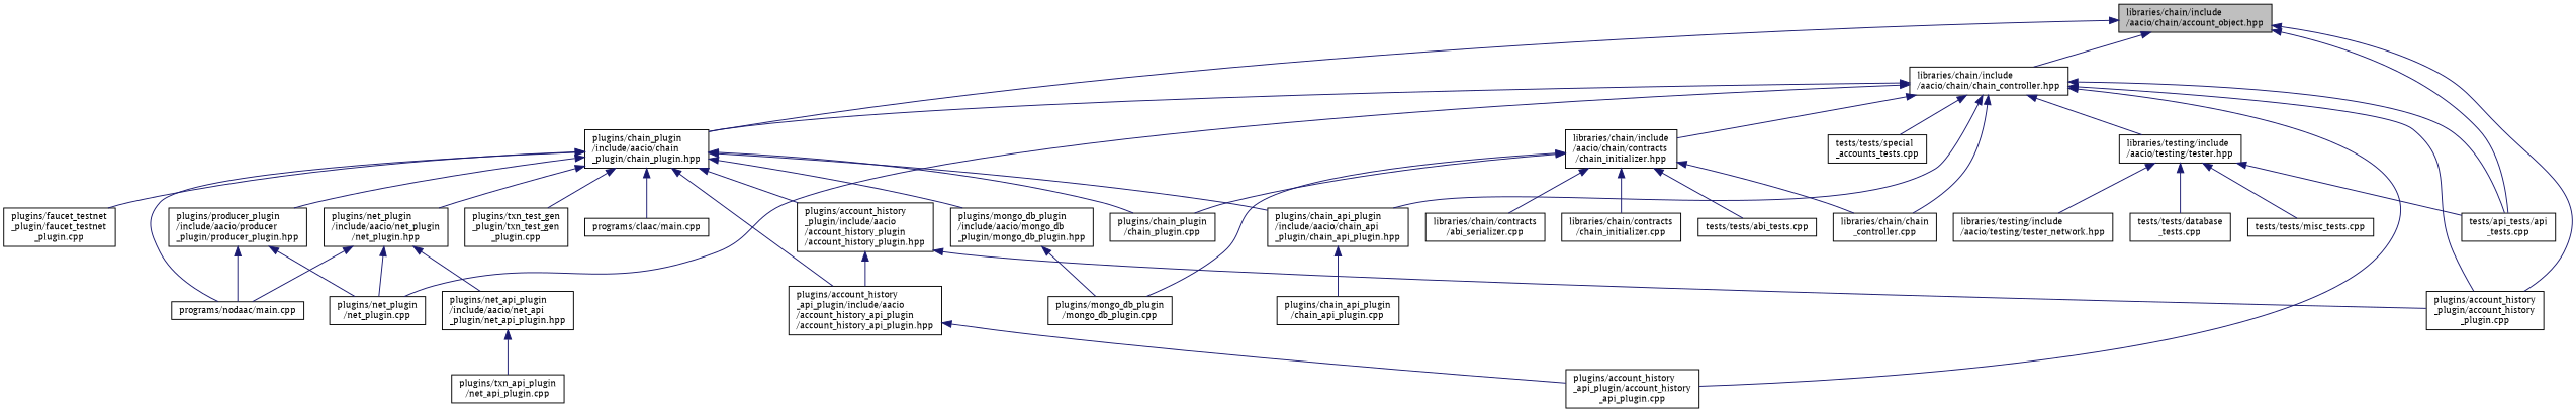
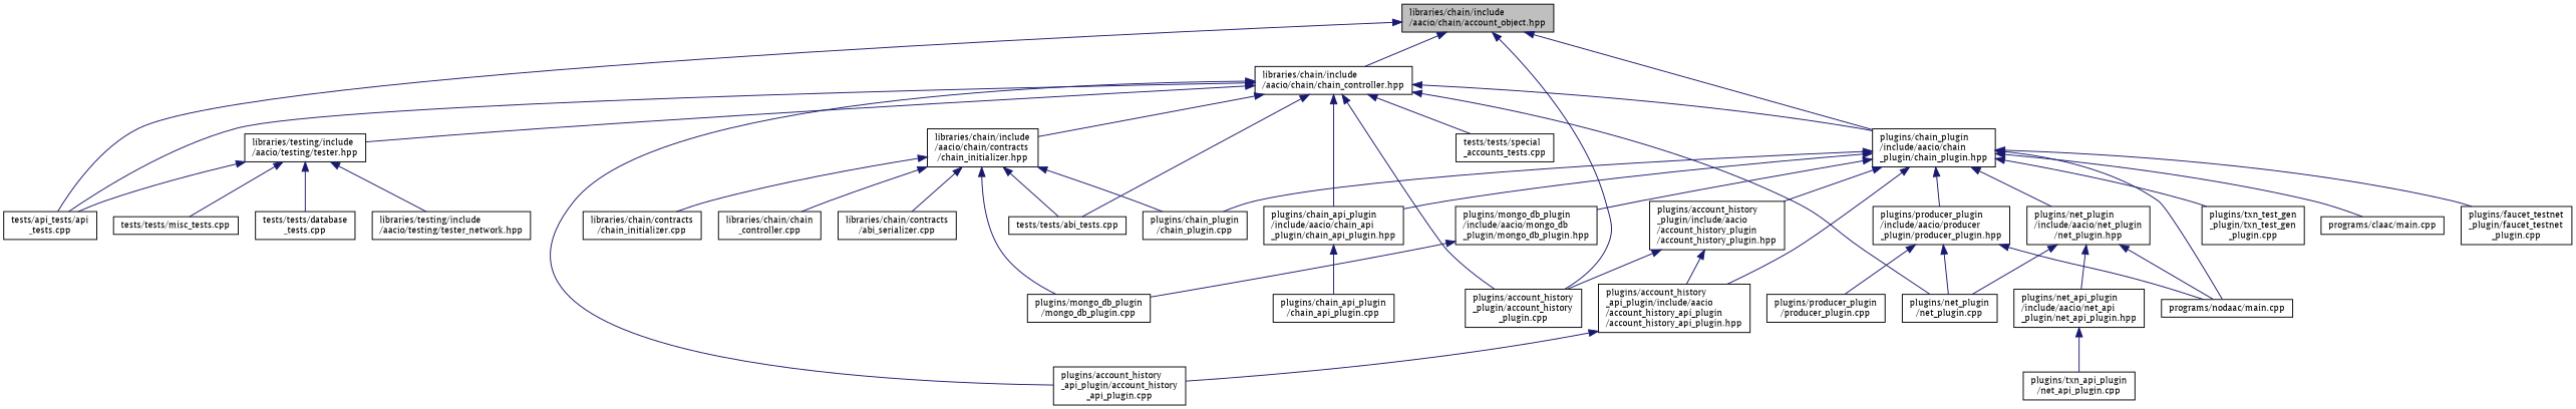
  digraph {
    fontname="PT Serif"
    node [color=black fillcolor=white fontname="PT Serif" fontsize=10 shape=record style=filled]
    edge [color=midnightblue dir=back fontname="PT Serif" fontsize=10 labelfontname=Helvetica labelfontsize=10 style=solid]
    n1 [fillcolor=grey75 fontcolor=black height=0.2 label="libraries/chain/include\l/aacio/chain/account_object.hpp" width=0.4]
    n2 [height=0.2 label="libraries/chain/include\l/aacio/chain/chain_controller.hpp" width=0.4]
    n3 [height=0.2 label="tests/api_tests/api\l_tests.cpp" width=0.4]
    n4 [height=0.2 label="plugins/account_history\l_plugin/account_history\l_plugin.cpp" width=0.4]
    n5 [height=0.2 label="plugins/chain_plugin\l/include/aacio/chain\l_plugin/chain_plugin.hpp" width=0.4]
    n6 [height=0.2 label="libraries/chain/chain\l_controller.cpp" width=0.4]
    n7 [height=0.2 label="libraries/chain/include\l/aacio/chain/contracts\l/chain_initializer.hpp" width=0.4]
    n8 [height=0.2 label="libraries/testing/include\l/aacio/testing/tester.hpp" width=0.4]
    n9 [height=0.2 label="tests/tests/special\l_accounts_tests.cpp" width=0.4]
    n10 [height=0.2 label="plugins/account_history\l_api_plugin/account_history\l_api_plugin.cpp" width=0.4]
    n11 [height=0.2 label="plugins/chain_api_plugin\l/include/aacio/chain_api\l_plugin/chain_api_plugin.hpp" width=0.4]
    n12 [height=0.2 label="plugins/net_plugin\l/net_plugin.cpp" width=0.4]
    n13 [height=0.2 label="plugins/chain_plugin\l/chain_plugin.cpp" width=0.4]
    n14 [height=0.2 label="plugins/account_history\l_api_plugin/include/aacio\l/account_history_api_plugin\l/account_history_api_plugin.hpp" width=0.4]
    n15 [height=0.2 label="plugins/account_history\l_plugin/include/aacio\l/account_history_plugin\l/account_history_plugin.hpp" width=0.4]
    n16 [height=0.2 label="plugins/faucet_testnet\l_plugin/faucet_testnet\l_plugin.cpp" width=0.4]
    n17 [height=0.2 label="plugins/mongo_db_plugin\l/include/aacio/mongo_db\l_plugin/mongo_db_plugin.hpp" width=0.4]
    n18 [height=0.2 label="plugins/net_plugin\l/include/aacio/net_plugin\l/net_plugin.hpp" width=0.4]
    n19 [height=0.2 label="programs/nodaac/main.cpp" width=0.4]
    n20 [height=0.2 label="plugins/producer_plugin\l/include/aacio/producer\l_plugin/producer_plugin.hpp" width=0.4]
    n21 [height=0.2 label="plugins/txn_test_gen\l_plugin/txn_test_gen\l_plugin.cpp" width=0.4]
    n22 [height=0.2 label="programs/claac/main.cpp" width=0.4]
    n23 [height=0.2 label="libraries/chain/contracts\l/abi_serializer.cpp" width=0.4]
    n24 [height=0.2 label="libraries/chain/contracts\l/chain_initializer.cpp" width=0.4]
    n25 [height=0.2 label="plugins/mongo_db_plugin\l/mongo_db_plugin.cpp" width=0.4]
    n26 [height=0.2 label="tests/tests/abi_tests.cpp" width=0.4]
    n27 [height=0.2 label="libraries/testing/include\l/aacio/testing/tester_network.hpp" width=0.4]
    n28 [height=0.2 label="tests/tests/database\l_tests.cpp" width=0.4]
    n29 [height=0.2 label="tests/tests/misc_tests.cpp" width=0.4]
    n30 [height=0.2 label="plugins/chain_api_plugin\l/chain_api_plugin.cpp" width=0.4]
    n31 [height=0.2 label="plugins/net_api_plugin\l/include/aacio/net_api\l_plugin/net_api_plugin.hpp" width=0.4]
+   n32 [height=0.2 label="plugins/producer_plugin\l/producer_plugin.cpp" width=0.4]
    n33 [height=0.2 label="plugins/txn_api_plugin\l/net_api_plugin.cpp" width=0.4]
    n1 -> n2
    n1 -> n3
    n1 -> n4
    n1 -> n5
    n2 -> n3
    n2 -> n4
    n2 -> n5
-   n2 -> n6
+   n2 -> n26
    n2 -> n7
    n2 -> n8
    n2 -> n9
    n2 -> n10
    n2 -> n11
    n2 -> n12
    n5 -> n11
    n5 -> n13
    n5 -> n14
    n5 -> n15
    n5 -> n16
    n5 -> n17
    n5 -> n18
    n5 -> n19
    n5 -> n20
    n5 -> n21
    n5 -> n22
    n7 -> n6
    n7 -> n13
    n7 -> n23
    n7 -> n24
    n7 -> n25
    n7 -> n26
    n8 -> n3
    n8 -> n27
    n8 -> n28
    n8 -> n29
    n11 -> n30
    n14 -> n10
    n15 -> n4
    n15 -> n14
    n17 -> n25
    n18 -> n12
    n18 -> n19
    n18 -> n31
    n20 -> n12
    n20 -> n19
+   n20 -> n32
    n31 -> n33
  }
